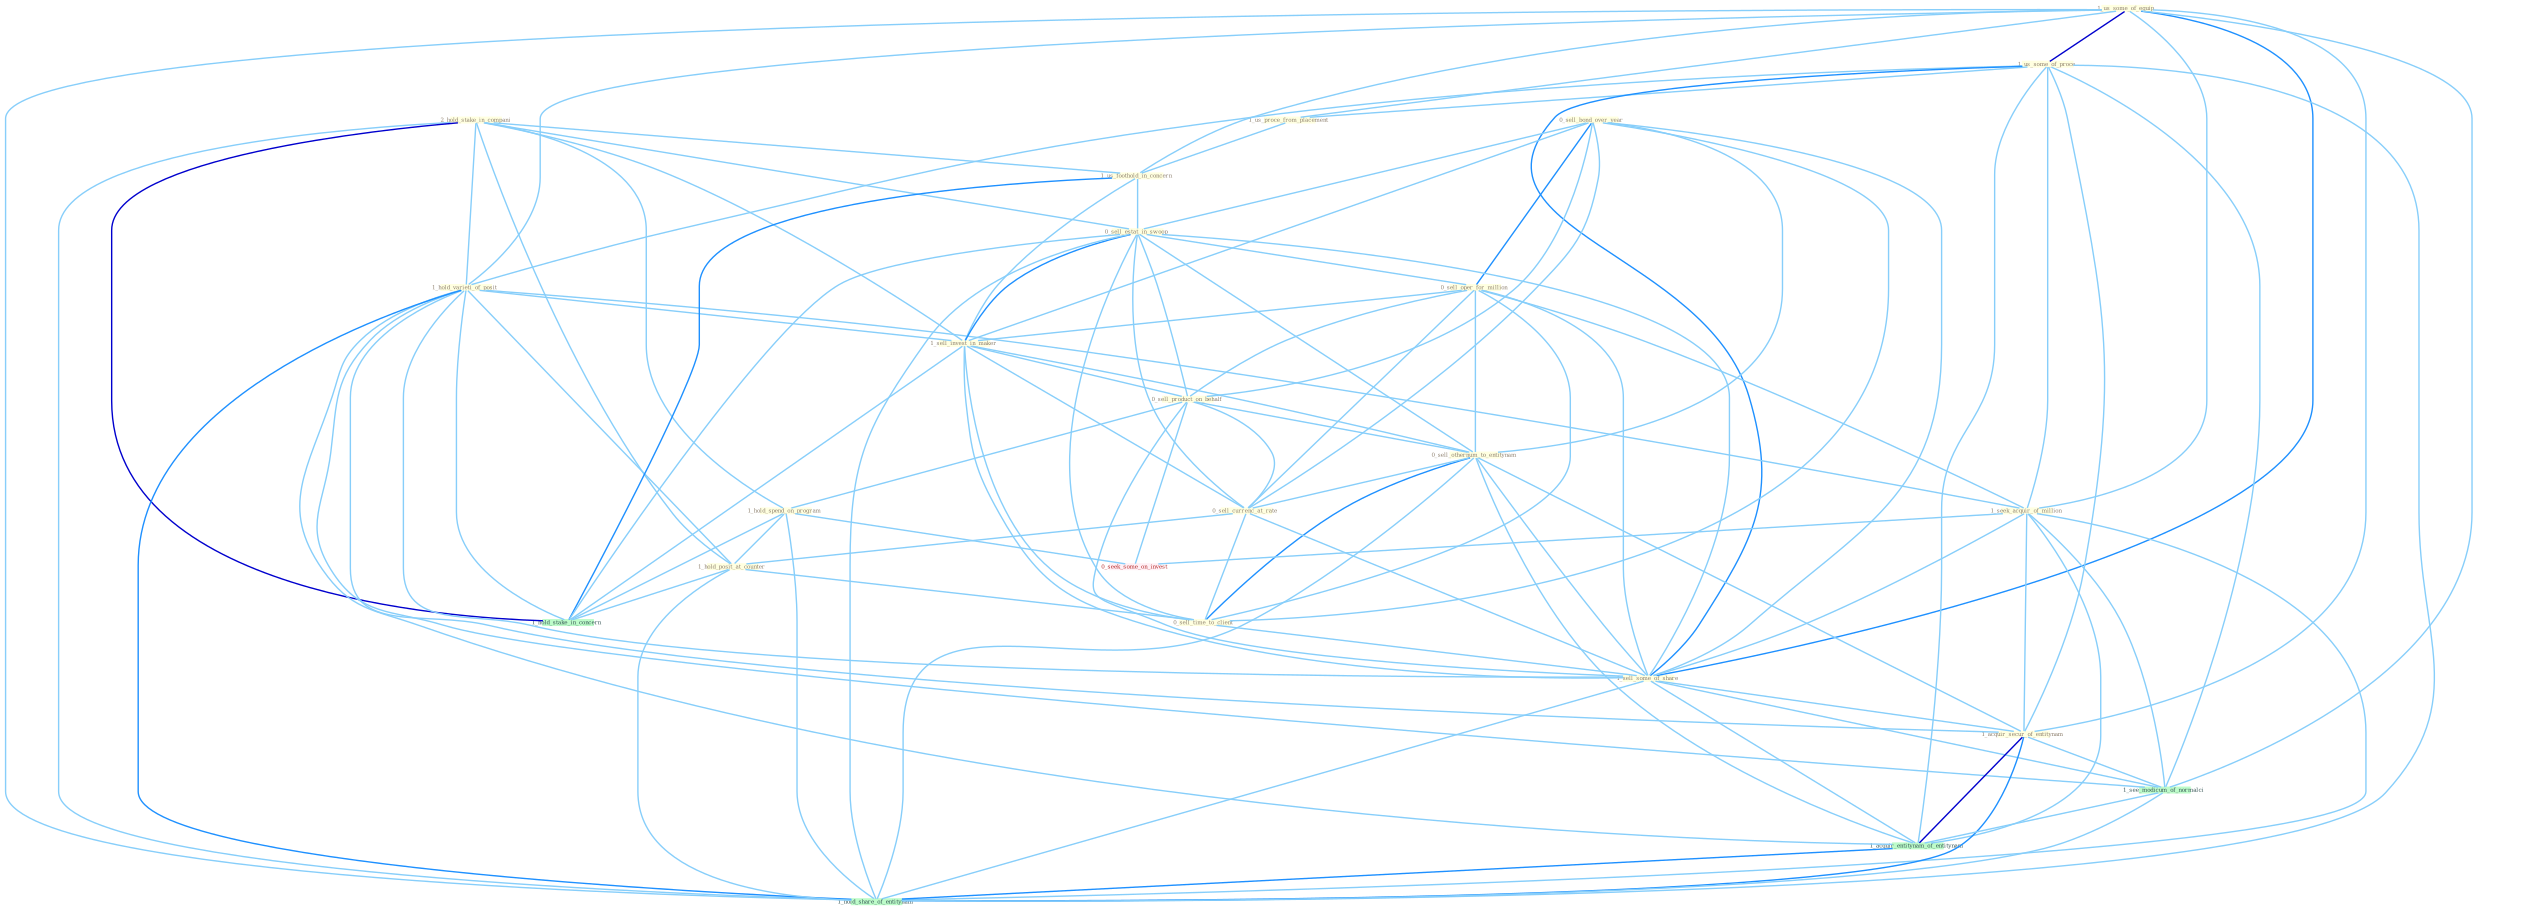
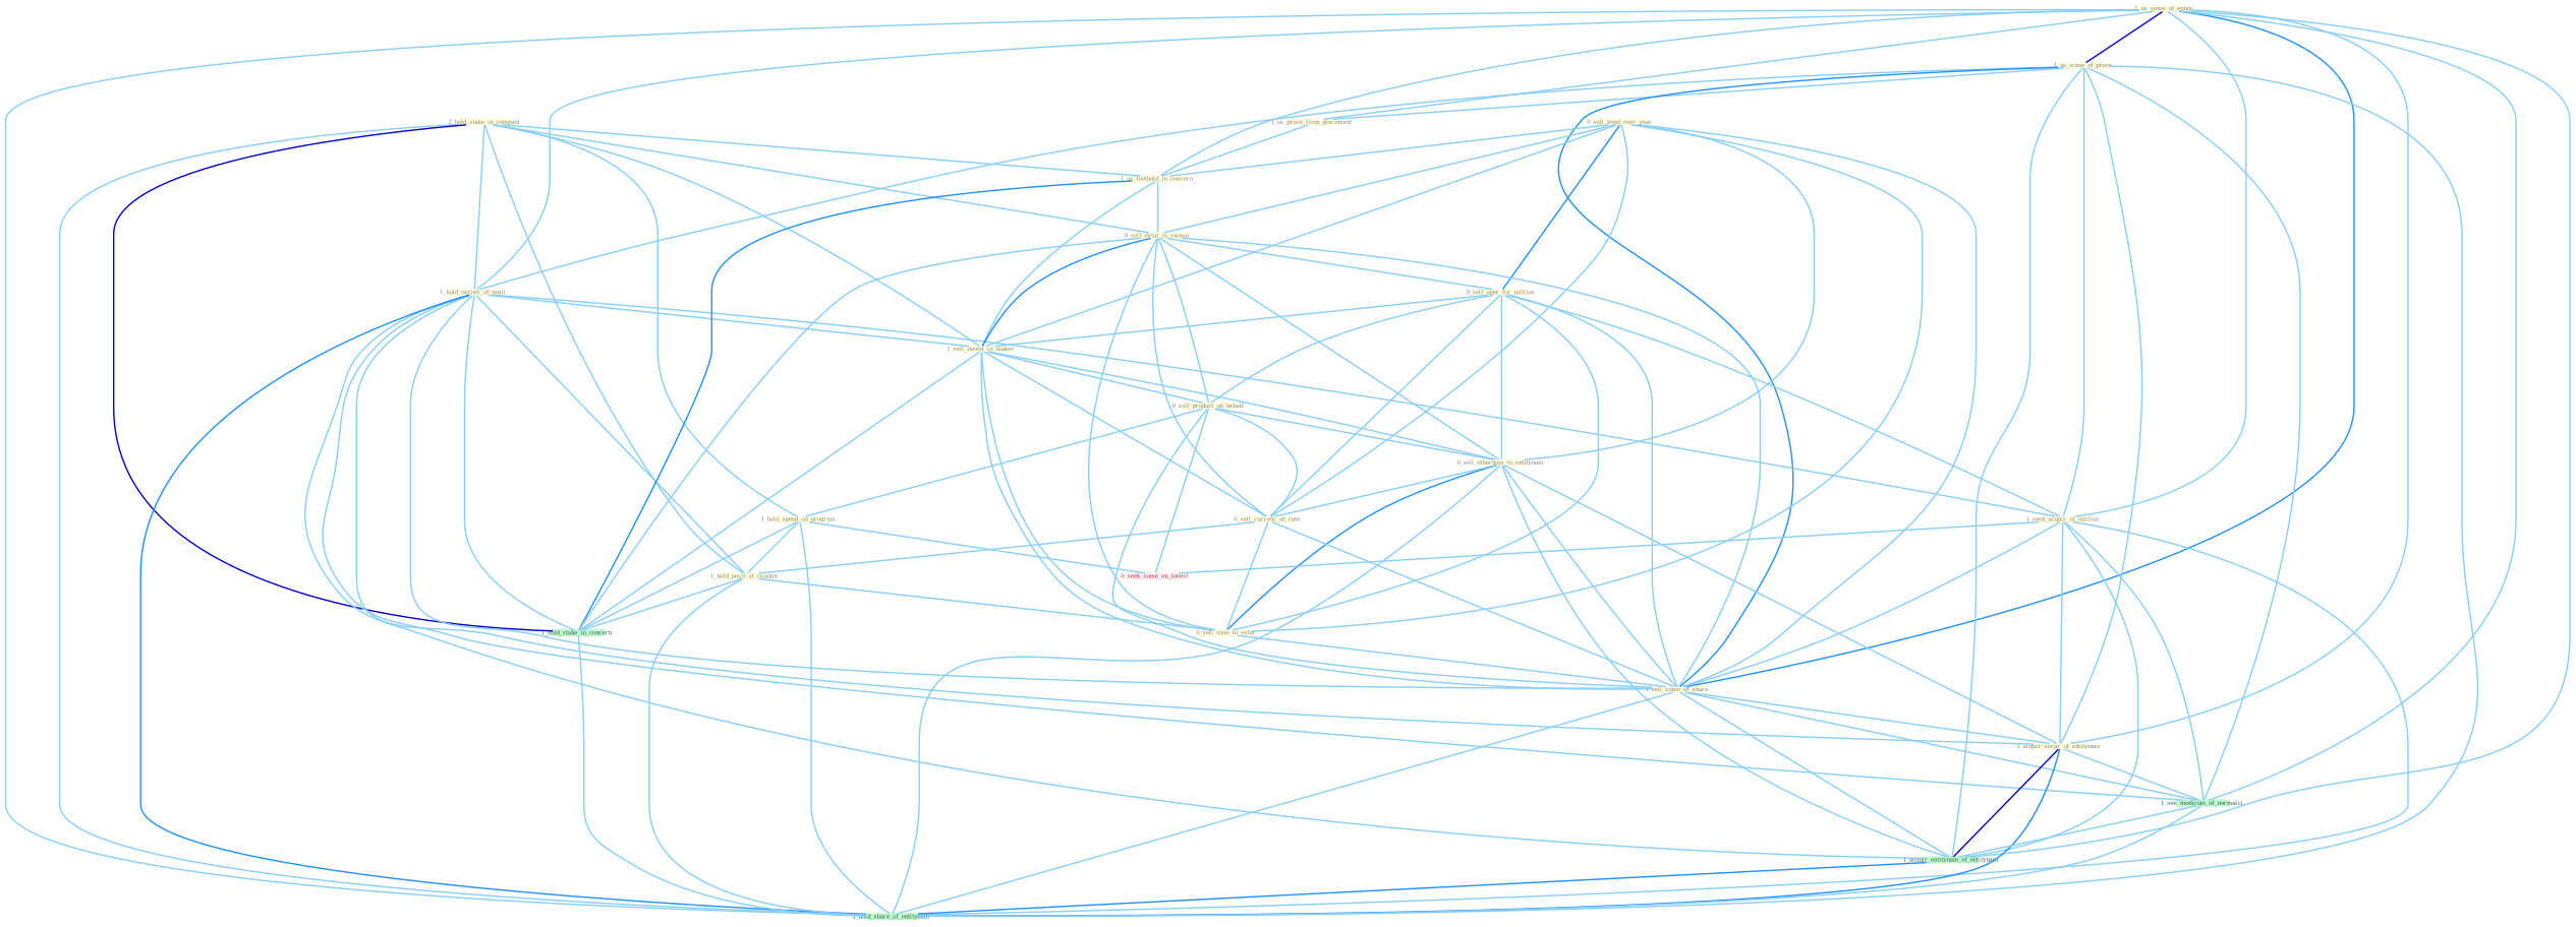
  graph {
    node [color="#ffffe0" fixedsize=true fontcolor="#8b7d6b" fontsize=4 shape=polygon style=filled]
    edge [color="#87cefa" w=1]
    "1_us_some_of_equip " [height=.06 width=.5]
    "1_us_some_of_proce " [height=.06 width=.5]
    n3 [height=.06 label="2_hold_stake_in_compani" width=.5]
    "1_us_proce_from_placement " [height=.06 width=.5]
    "1_hold_varieti_of_posit " [height=.06 width=.5]
    "1_us_foothold_in_concern " [height=.06 width=.5]
    "0_sell_bond_over_year " [height=.06 width=.5]
    "0_sell_estat_in_swoop " [height=.06 width=.5]
    "0_sell_oper_for_million " [height=.06 width=.5]
    "1_sell_invest_in_maker " [height=.06 width=.5]
    "0_sell_product_on_behalf " [height=.06 width=.5]
-   "0_sell_time_to_client " [height=.06 width=.5]
+   "0_sell_time_to_client " [height=.06 width=.5 label="0_sell_time_to_estat"]
    "0_sell_othernum_to_entitynam " [height=.06 width=.5]
    "1_hold_spend_on_program " [height=.06 width=.5]
    "0_sell_currenc_at_rate " [height=.06 width=.5]
    n16 [height=.06 label="1_seek_acquir_of_million" width=.5]
    "1_sell_some_of_share " [height=.06 width=.5]
    "1_acquir_secur_of_entitynam " [height=.06 width=.5]
    "1_hold_posit_at_counter " [height=.06 width=.5]
    n20 [color="#fff0f5" fontcolor="#b22222" height=.06 label="0_seek_some_on_invest" width=.5]
    "1_see_modicum_of_normalci " [color="#BDFCC9" fontcolor="#2f4f4f" height=.06 width=.5]
    "1_acquir_entitynam_of_entitynam " [color="#BDFCC9" fontcolor="#2f4f4f" height=.06 width=.5]
    "1_hold_share_of_entitynam " [color="#BDFCC9" fontcolor="#2f4f4f" height=.06 width=.5]
    "1_hold_stake_in_concern " [color="#BDFCC9" fontcolor="#2f4f4f" height=.06 width=.5]
    subgraph sub_1 {
      "1_us_some_of_equip "
      "1_us_some_of_proce "
      n3
      "1_us_proce_from_placement "
      "1_hold_varieti_of_posit "
      "1_us_foothold_in_concern "
      "0_sell_bond_over_year "
      "0_sell_estat_in_swoop "
      "0_sell_oper_for_million "
      "1_sell_invest_in_maker "
      "0_sell_product_on_behalf "
      "0_sell_time_to_client "
      "0_sell_othernum_to_entitynam "
      "1_hold_spend_on_program "
      "0_sell_currenc_at_rate "
      n16
      "1_sell_some_of_share "
      "1_acquir_secur_of_entitynam "
      "1_hold_posit_at_counter "
    }
    subgraph sub_2 {
      n20
    }
    "1_us_some_of_equip " -- "1_us_some_of_proce " [color="#0000cd" w=3]
    "1_us_some_of_equip " -- "1_us_proce_from_placement "
    "1_us_some_of_equip " -- "1_hold_varieti_of_posit "
    "1_us_some_of_equip " -- "1_us_foothold_in_concern "
    "1_us_some_of_equip " -- n16
    "1_us_some_of_equip " -- "1_sell_some_of_share " [color="#1e90ff" w=2]
    "1_us_some_of_equip " -- "1_acquir_secur_of_entitynam "
    "1_us_some_of_equip " -- "1_see_modicum_of_normalci "
+   "1_us_some_of_equip " -- "1_acquir_entitynam_of_entitynam "
    "1_us_some_of_equip " -- "1_hold_share_of_entitynam "
    "1_us_some_of_proce " -- "1_us_proce_from_placement "
    "1_us_some_of_proce " -- "1_hold_varieti_of_posit "
    "1_us_some_of_proce " -- n16
    "1_us_some_of_proce " -- "1_sell_some_of_share " [color="#1e90ff" w=2]
    "1_us_some_of_proce " -- "1_acquir_secur_of_entitynam "
    "1_us_some_of_proce " -- "1_see_modicum_of_normalci "
    "1_us_some_of_proce " -- "1_acquir_entitynam_of_entitynam "
    "1_us_some_of_proce " -- "1_hold_share_of_entitynam "
    n3 -- "1_hold_varieti_of_posit "
    n3 -- "1_us_foothold_in_concern "
    n3 -- "0_sell_estat_in_swoop "
    n3 -- "1_sell_invest_in_maker "
    n3 -- "1_hold_spend_on_program "
    n3 -- "1_hold_posit_at_counter "
    n3 -- "1_hold_share_of_entitynam "
    n3 -- "1_hold_stake_in_concern " [color="#0000cd" w=3]
    "1_us_proce_from_placement " -- "1_us_foothold_in_concern "
    "1_hold_varieti_of_posit " -- "1_sell_invest_in_maker "
    "1_hold_varieti_of_posit " -- n16
    "1_hold_varieti_of_posit " -- "1_sell_some_of_share "
    "1_hold_varieti_of_posit " -- "1_acquir_secur_of_entitynam "
    "1_hold_varieti_of_posit " -- "1_hold_posit_at_counter "
    "1_hold_varieti_of_posit " -- "1_see_modicum_of_normalci "
    "1_hold_varieti_of_posit " -- "1_acquir_entitynam_of_entitynam "
    "1_hold_varieti_of_posit " -- "1_hold_share_of_entitynam " [color="#1e90ff" w=2]
    "1_hold_varieti_of_posit " -- "1_hold_stake_in_concern "
    "1_us_foothold_in_concern " -- "0_sell_estat_in_swoop "
    "1_us_foothold_in_concern " -- "1_sell_invest_in_maker "
    "1_us_foothold_in_concern " -- "1_hold_stake_in_concern " [color="#1e90ff" w=2]
    "0_sell_bond_over_year " -- "0_sell_estat_in_swoop "
    "0_sell_bond_over_year " -- "0_sell_oper_for_million " [color="#1e90ff"]
    "0_sell_bond_over_year " -- "1_sell_invest_in_maker "
-   "0_sell_bond_over_year " -- "0_sell_product_on_behalf "
+   "0_sell_bond_over_year " -- "1_us_foothold_in_concern "
    "0_sell_bond_over_year " -- "0_sell_time_to_client "
    "0_sell_bond_over_year " -- "0_sell_othernum_to_entitynam "
    "0_sell_bond_over_year " -- "0_sell_currenc_at_rate "
    "0_sell_bond_over_year " -- "1_sell_some_of_share "
    "0_sell_estat_in_swoop " -- "0_sell_oper_for_million "
    "0_sell_estat_in_swoop " -- "1_sell_invest_in_maker " [color="#1e90ff" w=2]
    "0_sell_estat_in_swoop " -- "0_sell_product_on_behalf "
    "0_sell_estat_in_swoop " -- "0_sell_time_to_client "
    "0_sell_estat_in_swoop " -- "0_sell_othernum_to_entitynam "
    "0_sell_estat_in_swoop " -- "0_sell_currenc_at_rate "
    "0_sell_estat_in_swoop " -- "1_sell_some_of_share "
    "0_sell_estat_in_swoop " -- "1_hold_stake_in_concern "
    "0_sell_oper_for_million " -- "1_sell_invest_in_maker "
    "0_sell_oper_for_million " -- "0_sell_product_on_behalf "
    "0_sell_oper_for_million " -- "0_sell_time_to_client "
    "0_sell_oper_for_million " -- "0_sell_othernum_to_entitynam "
    "0_sell_oper_for_million " -- "0_sell_currenc_at_rate "
    "0_sell_oper_for_million " -- n16
    "0_sell_oper_for_million " -- "1_sell_some_of_share "
    "1_sell_invest_in_maker " -- "0_sell_product_on_behalf "
    "1_sell_invest_in_maker " -- "0_sell_time_to_client "
    "1_sell_invest_in_maker " -- "0_sell_othernum_to_entitynam "
    "1_sell_invest_in_maker " -- "0_sell_currenc_at_rate "
    "1_sell_invest_in_maker " -- "1_sell_some_of_share "
    "1_sell_invest_in_maker " -- "1_hold_stake_in_concern "
    "0_sell_product_on_behalf " -- "0_sell_othernum_to_entitynam "
    "0_sell_product_on_behalf " -- "1_hold_spend_on_program "
    "0_sell_product_on_behalf " -- "0_sell_currenc_at_rate "
    "0_sell_product_on_behalf " -- "1_sell_some_of_share "
    "0_sell_product_on_behalf " -- n20
    "0_sell_time_to_client " -- "0_sell_othernum_to_entitynam " [color="#1e90ff" w=2]
    "0_sell_time_to_client " -- "0_sell_currenc_at_rate "
    "0_sell_time_to_client " -- "1_sell_some_of_share "
    "0_sell_othernum_to_entitynam " -- "0_sell_currenc_at_rate "
    "0_sell_othernum_to_entitynam " -- "1_sell_some_of_share "
    "0_sell_othernum_to_entitynam " -- "1_acquir_secur_of_entitynam "
    "0_sell_othernum_to_entitynam " -- "1_acquir_entitynam_of_entitynam "
    "0_sell_othernum_to_entitynam " -- "1_hold_share_of_entitynam "
    "1_hold_spend_on_program " -- "1_hold_posit_at_counter "
    "1_hold_spend_on_program " -- n20
    "1_hold_spend_on_program " -- "1_hold_share_of_entitynam "
    "1_hold_spend_on_program " -- "1_hold_stake_in_concern "
    "0_sell_currenc_at_rate " -- "1_sell_some_of_share "
    "0_sell_currenc_at_rate " -- "1_hold_posit_at_counter "
    n16 -- "1_sell_some_of_share "
    n16 -- "1_acquir_secur_of_entitynam "
    n16 -- n20
    n16 -- "1_see_modicum_of_normalci "
    n16 -- "1_acquir_entitynam_of_entitynam "
    n16 -- "1_hold_share_of_entitynam "
    "1_sell_some_of_share " -- "1_acquir_secur_of_entitynam "
    "1_sell_some_of_share " -- "1_see_modicum_of_normalci "
    "1_sell_some_of_share " -- "1_acquir_entitynam_of_entitynam "
    "1_sell_some_of_share " -- "1_hold_share_of_entitynam "
    "1_acquir_secur_of_entitynam " -- "1_see_modicum_of_normalci "
    "1_acquir_secur_of_entitynam " -- "1_acquir_entitynam_of_entitynam " [color="#0000cd" w=3]
    "1_acquir_secur_of_entitynam " -- "1_hold_share_of_entitynam " [color="#1e90ff" w=2]
    "1_hold_posit_at_counter " -- "0_sell_time_to_client "
    "1_hold_posit_at_counter " -- "1_hold_share_of_entitynam "
    "1_hold_posit_at_counter " -- "1_hold_stake_in_concern "
    "1_see_modicum_of_normalci " -- "1_acquir_entitynam_of_entitynam "
    "1_see_modicum_of_normalci " -- "1_hold_share_of_entitynam "
    "1_acquir_entitynam_of_entitynam " -- "1_hold_share_of_entitynam " [color="#1e90ff" w=2]
-   "0_sell_estat_in_swoop " -- "1_hold_share_of_entitynam "
+   "1_hold_stake_in_concern " -- "1_hold_share_of_entitynam "
  }
